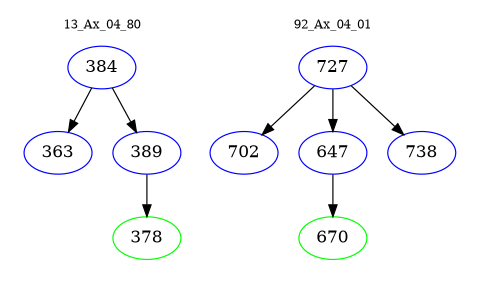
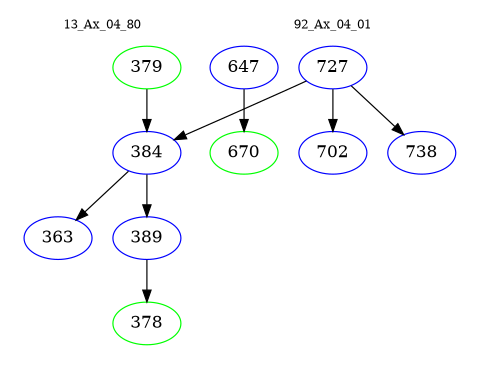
  digraph {
    node [color=blue]
    edge [color=black]
+   n1 [color=green label=379]
    n2 [label=384]
    n3 [label=363]
    n4 [label=389]
    n5 [color=green label=378]
    n6 [label=702]
    n7 [label=727]
    n8 [label=647]
    n9 [label=738]
    n10 [color=green label=670]
    subgraph cluster_1 {
      color=white
      fontsize=10
      label="13_Ax_04_80"
+     n1
      n2
      n3
      n4
      n5
    }
    subgraph cluster_2 {
      color=white
      fontsize=10
      label="92_Ax_04_01"
      n6
      n7
      n8
      n9
      n10
    }
+   n1 -> n2
    n2 -> n3
    n2 -> n4
    n4 -> n5
    n7 -> n6
-   n7 -> n8
+   n7 -> n2
    n7 -> n9
    n8 -> n10
  }
